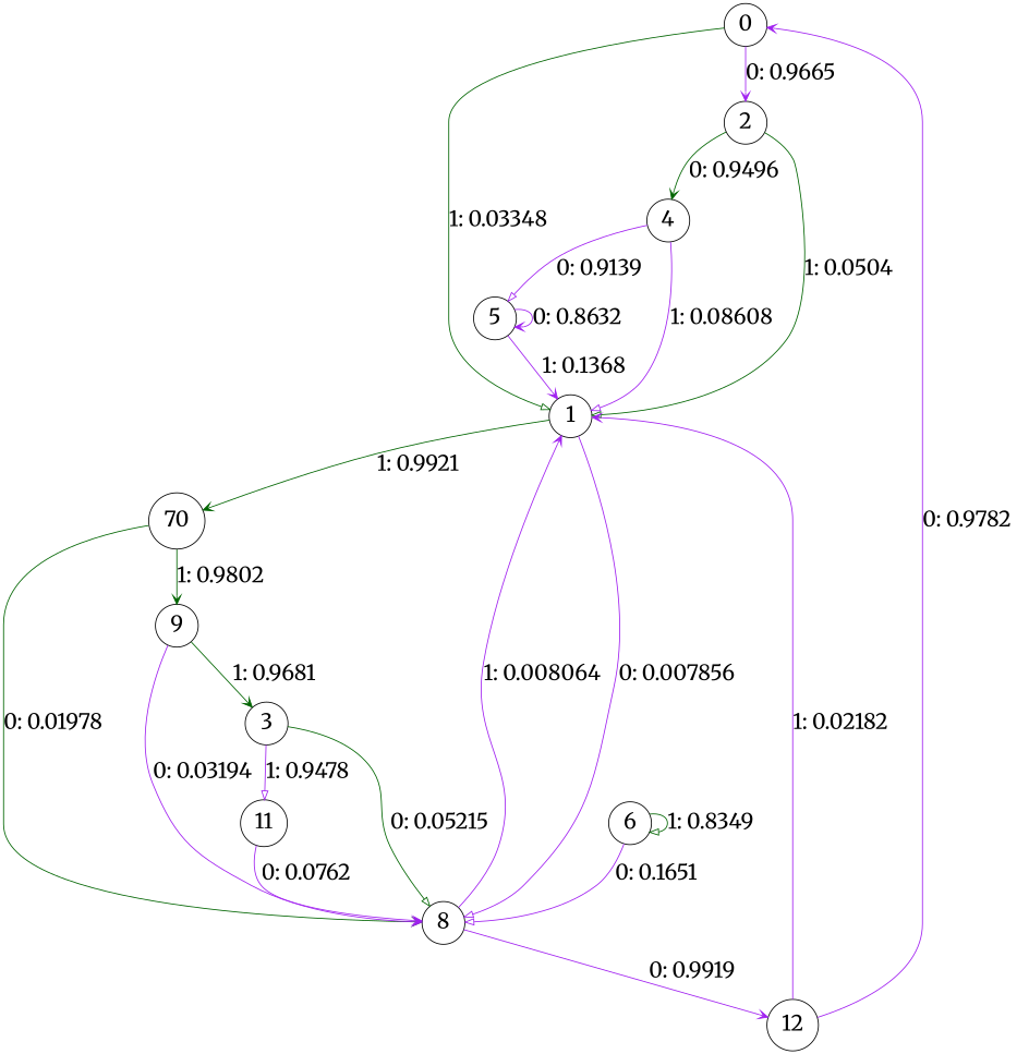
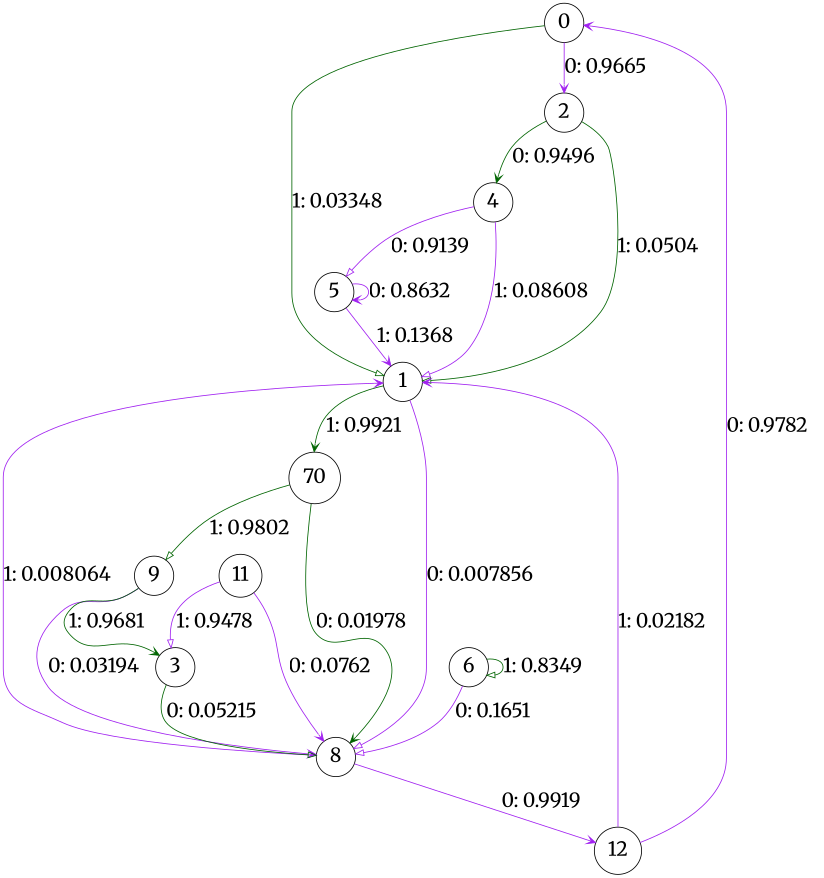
  digraph {
    fontname=Merriweather
    node [fontname=Merriweather fontsize=24 shape=circle]
    edge [arrowhead=vee color=purple fontname=Merriweather fontsize=24]
    0
    2
    1
    4
    8
    n6 [label=70]
    5
    12
    9
    3
    11
    6
    0 -> 2 [label="0: 0.9665   "]
    0 -> 1 [arrowhead=onormal color=darkgreen label="1: 0.03348  "]
    2 -> 1 [arrowhead=onormal color=darkgreen label="1: 0.0504   "]
    2 -> 4 [color=darkgreen label="0: 0.9496   "]
    1 -> 8 [arrowhead=onormal label="0: 0.007856  "]
    1 -> n6 [color=darkgreen label="1: 0.9921   "]
    4 -> 1 [arrowhead=onormal label="1: 0.08608  "]
    4 -> 5 [arrowhead=onormal label="0: 0.9139   "]
    8 -> 1 [label="1: 0.008064  "]
    8 -> 12 [label="0: 0.9919   "]
    n6 -> 8 [color=darkgreen label="0: 0.01978  "]
-   n6 -> 9 [color=darkgreen label="1: 0.9802   "]
+   n6 -> 9 [arrowhead=onormal color=darkgreen label="1: 0.9802   "]
    5 -> 1 [label="1: 0.1368   "]
    5 -> 5 [label="0: 0.8632   "]
    12 -> 0 [label="0: 0.9782   "]
    12 -> 1 [label="1: 0.02182  "]
    9 -> 8 [label="0: 0.03194  "]
    9 -> 3 [color=darkgreen label="1: 0.9681   "]
    3 -> 8 [arrowhead=onormal color=darkgreen label="0: 0.05215  "]
-   3 -> 11 [arrowhead=onormal label="1: 0.9478   "]
+   11 -> 3 [arrowhead=onormal label="1: 0.9478   "]
    11 -> 8 [label="0: 0.0762   "]
    6 -> 8 [arrowhead=onormal label="0: 0.1651   "]
    6 -> 6 [arrowhead=onormal color=darkgreen label="1: 0.8349   "]
  }
